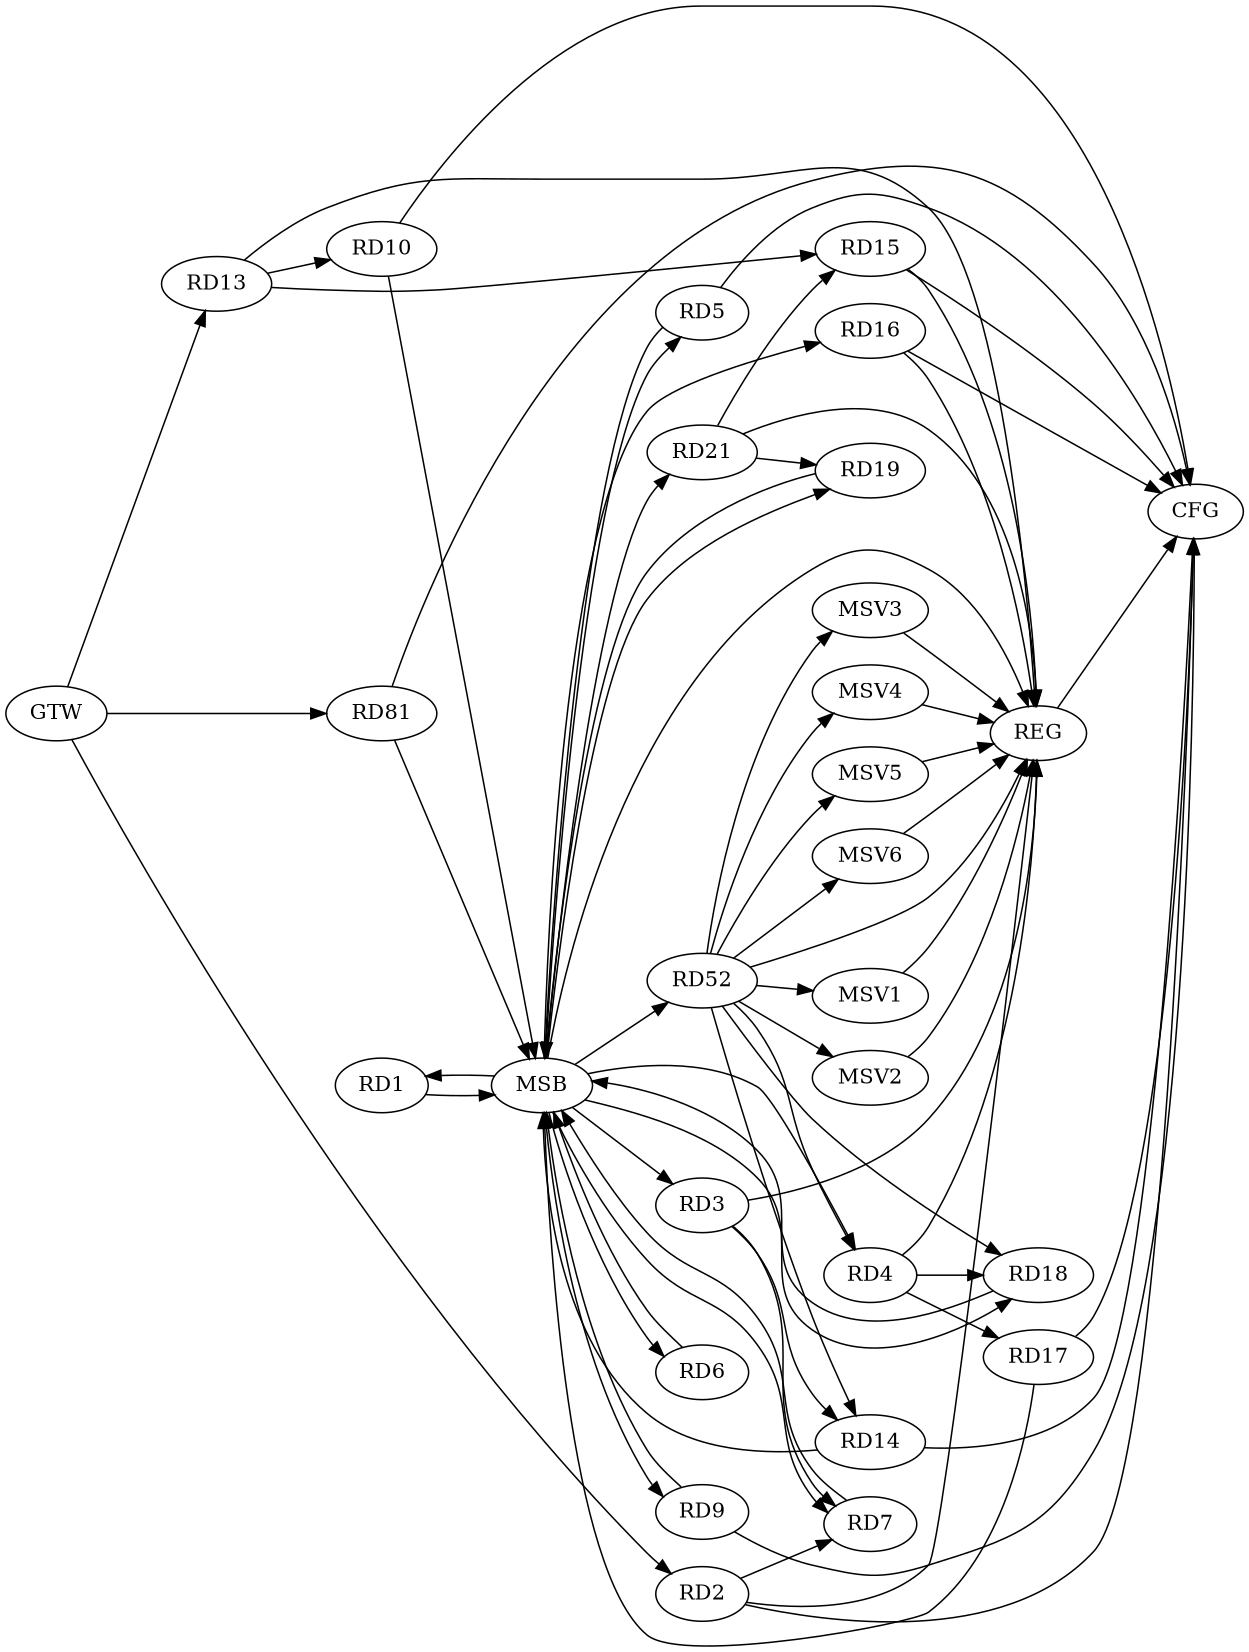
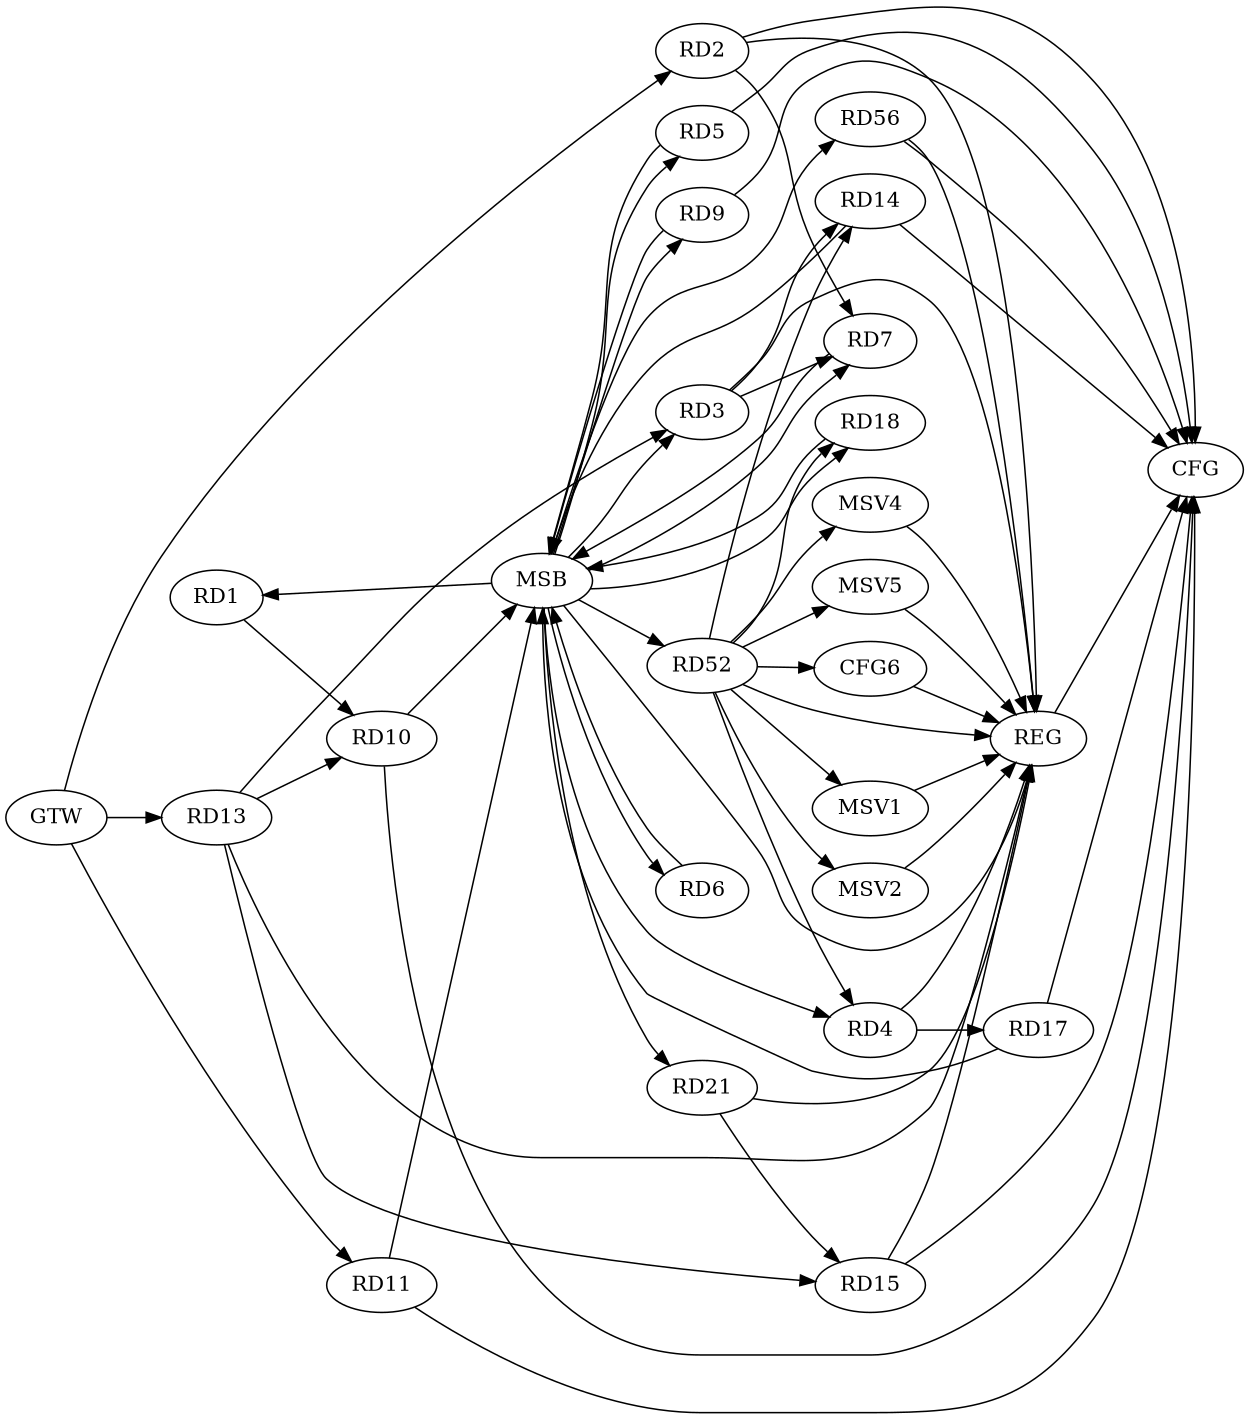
  strict digraph {
    rankdir=LR
    n1 [label=RD1]
    n2 [label=MSB]
    n3 [label=RD7]
    n4 [label=REG]
    n5 [label=RD3]
    n6 [label=RD4]
    n7 [label=RD18]
    n8 [label=RD5]
    n9 [label=RD6]
    n10 [label=RD9]
    n11 [label=RD52]
-   n12 [label=RD16]
-   n13 [label=RD19]
+   n12 [label=RD56]
    n14 [label=RD21]
    n15 [label=RD2]
    n16 [label=CFG]
    n17 [label=RD14]
    n18 [label=RD17]
    n19 [label=RD10]
-   n20 [label=RD81]
+   n20 [label=RD11]
    n21 [label=MSV1]
    n22 [label=MSV2]
-   n23 [label=MSV3]
    n24 [label=MSV4]
    n25 [label=MSV5]
-   n26 [label=MSV6]
+   n26 [label=CFG6]
    n27 [label=RD13]
    n28 [label=RD15]
    n29 [label=GTW]
-   n1 -> n2
+   n1 -> n19
    n2 -> n1
    n2 -> n3
    n2 -> n4
    n2 -> n5
    n2 -> n6
    n2 -> n7
    n2 -> n8
    n2 -> n9
    n2 -> n10
    n2 -> n11
    n2 -> n12
-   n2 -> n13
    n2 -> n14
    n3 -> n2
    n4 -> n16
    n5 -> n3
    n5 -> n4
    n5 -> n17
    n6 -> n4
-   n6 -> n7
    n6 -> n18
    n7 -> n2
    n8 -> n2
    n8 -> n16
    n9 -> n2
    n10 -> n2
    n10 -> n16
    n11 -> n4
    n11 -> n6
    n11 -> n7
    n11 -> n17
    n11 -> n21
    n11 -> n22
-   n11 -> n23
    n11 -> n24
    n11 -> n25
    n11 -> n26
    n12 -> n4
    n12 -> n16
-   n13 -> n2
    n14 -> n4
-   n14 -> n13
    n14 -> n28
    n15 -> n3
    n15 -> n4
    n15 -> n16
    n17 -> n2
    n17 -> n16
    n18 -> n2
    n18 -> n16
    n19 -> n2
    n19 -> n16
    n20 -> n2
    n20 -> n16
    n21 -> n4
    n22 -> n4
-   n23 -> n4
    n24 -> n4
    n25 -> n4
    n26 -> n4
    n27 -> n4
+   n27 -> n5
    n27 -> n19
    n27 -> n28
    n28 -> n4
    n28 -> n16
    n29 -> n15
    n29 -> n20
    n29 -> n27
  }
